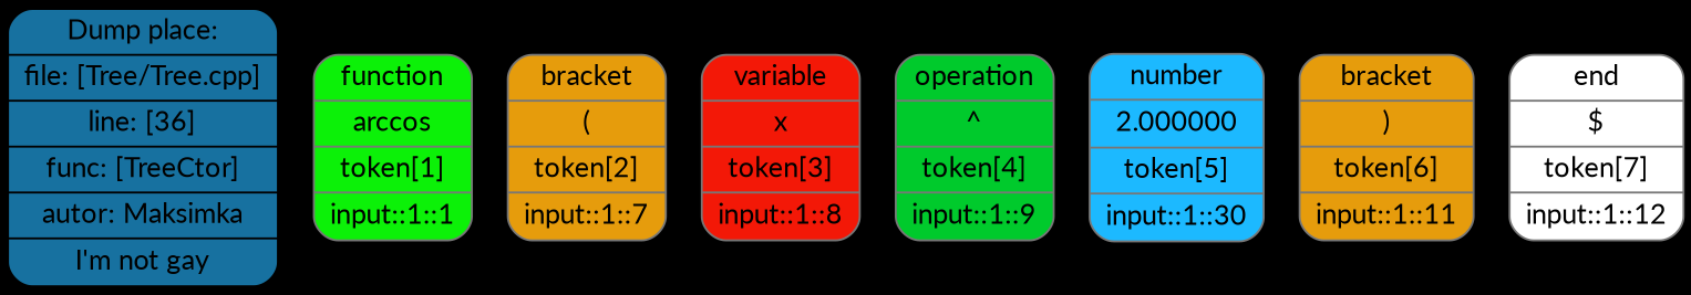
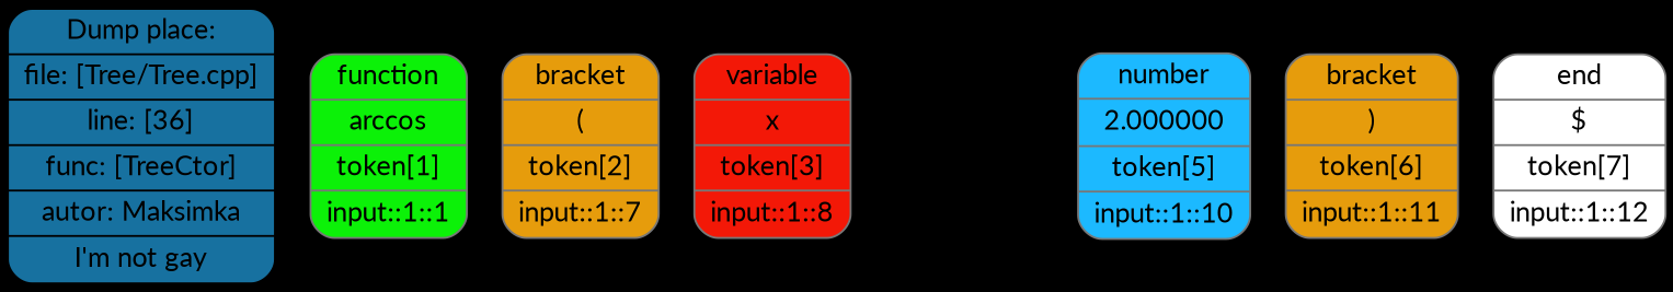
  digraph {
    bgcolor="#000000"
    rankdir=TB
    fontname=Lato
    node [color="#777777" fillcolor="#e69c0c" shape=Mrecord style=filled fontname=Lato]
    n1 [color="#000000" fillcolor="#1771a0" label=" { Dump place: | file: [Tree/Tree.cpp] | line: [36] | func: [TreeCtor] | autor: Maksimka | I'm not gay } "]
    n2 [fillcolor="#0cf108" label=" { function | arccos |  token[1] |  input::1::1 } "]
    n3 [label=" { bracket | ( |  token[2] |  input::1::7 } "]
    n4 [fillcolor="#f31807" label=" { variable | x |  token[3] |  input::1::8 } "]
-   n5 [fillcolor="#00ca2c" label=" { operation | ^ |  token[4] |  input::1::9 } "]
-   n6 [fillcolor="#1cb9ff" label=" { number |  2.000000 |  token[5] |  input::1::30 } "]
+   n6 [fillcolor="#1cb9ff" label=" { number |  2.000000 |  token[5] |  input::1::10 } "]
    n7 [label=" { bracket | ) |  token[6] |  input::1::11 } "]
    n8 [fillcolor="#ffffff" label=" { end | $ |  token[7] |  input::1::12 } "]
  }
